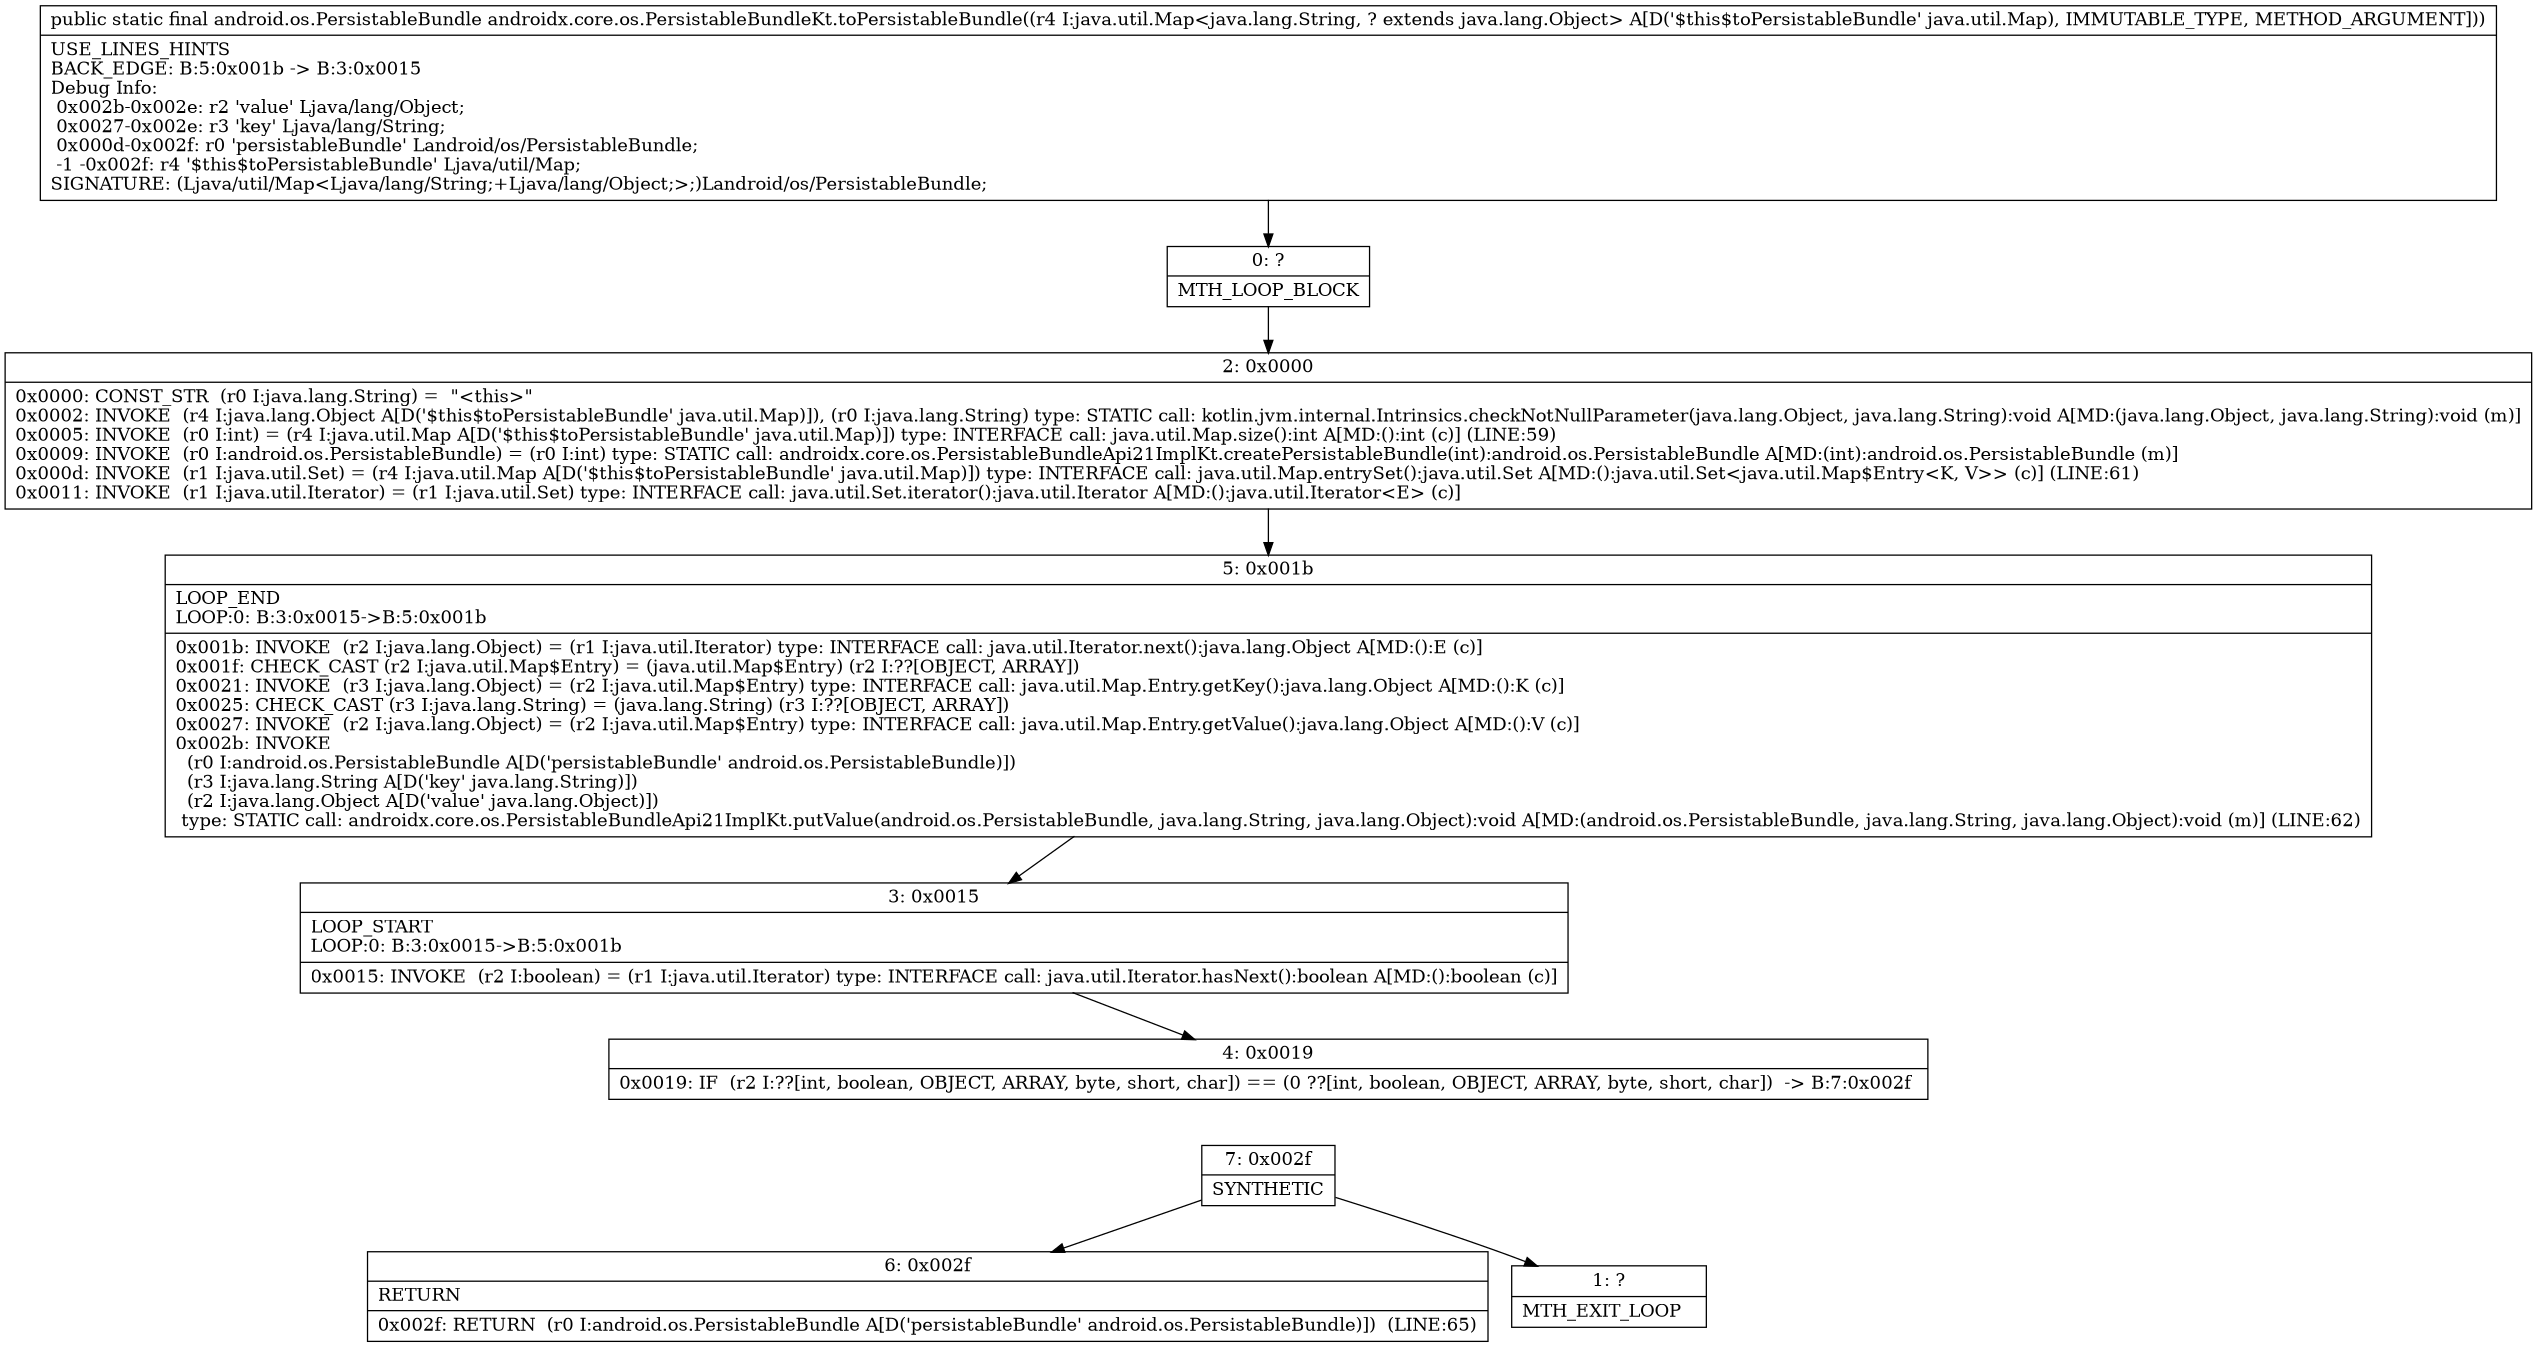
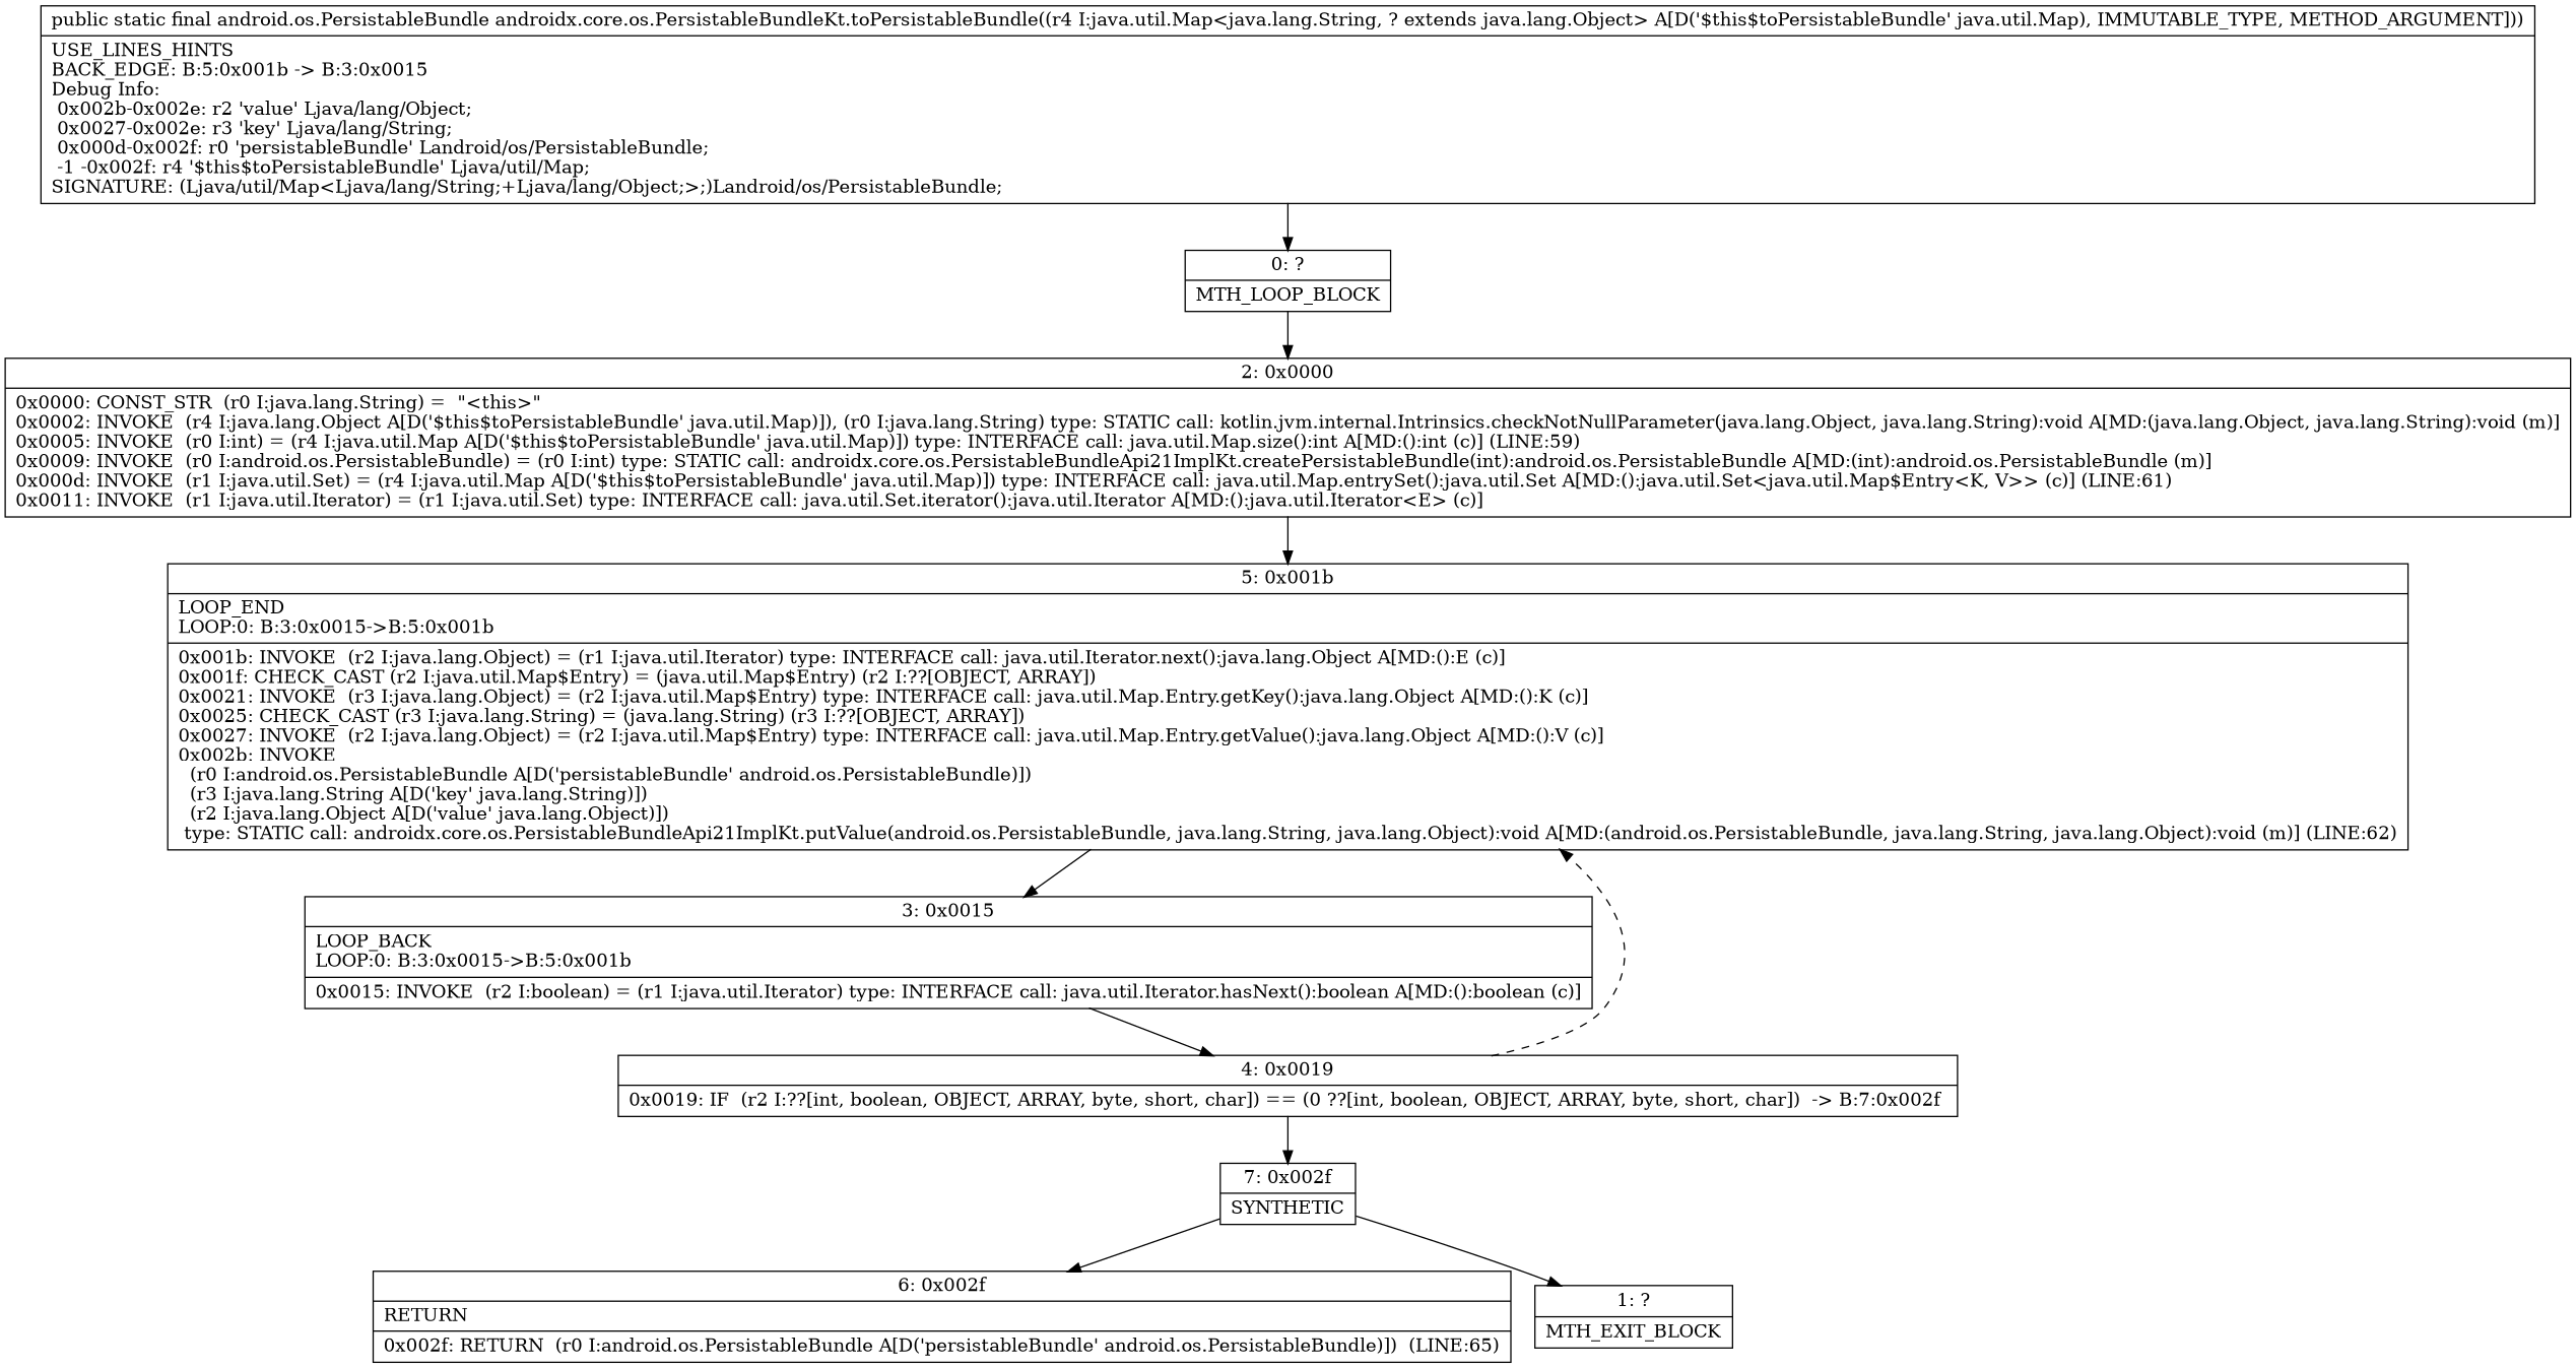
  digraph {
    node [shape=record]
    n1 [label="{0\:\ ?|MTH_LOOP_BLOCK\l}"]
    n2 [label="{2\:\ 0x0000|0x0000: CONST_STR  (r0 I:java.lang.String) =  \"\<this\>\" \l0x0002: INVOKE  (r4 I:java.lang.Object A[D('$this$toPersistableBundle' java.util.Map)]), (r0 I:java.lang.String) type: STATIC call: kotlin.jvm.internal.Intrinsics.checkNotNullParameter(java.lang.Object, java.lang.String):void A[MD:(java.lang.Object, java.lang.String):void (m)]\l0x0005: INVOKE  (r0 I:int) = (r4 I:java.util.Map A[D('$this$toPersistableBundle' java.util.Map)]) type: INTERFACE call: java.util.Map.size():int A[MD:():int (c)] (LINE:59)\l0x0009: INVOKE  (r0 I:android.os.PersistableBundle) = (r0 I:int) type: STATIC call: androidx.core.os.PersistableBundleApi21ImplKt.createPersistableBundle(int):android.os.PersistableBundle A[MD:(int):android.os.PersistableBundle (m)]\l0x000d: INVOKE  (r1 I:java.util.Set) = (r4 I:java.util.Map A[D('$this$toPersistableBundle' java.util.Map)]) type: INTERFACE call: java.util.Map.entrySet():java.util.Set A[MD:():java.util.Set\<java.util.Map$Entry\<K, V\>\> (c)] (LINE:61)\l0x0011: INVOKE  (r1 I:java.util.Iterator) = (r1 I:java.util.Set) type: INTERFACE call: java.util.Set.iterator():java.util.Iterator A[MD:():java.util.Iterator\<E\> (c)]\l}"]
    n3 [label="{5\:\ 0x001b|LOOP_END\lLOOP:0: B:3:0x0015\-\>B:5:0x001b\l|0x001b: INVOKE  (r2 I:java.lang.Object) = (r1 I:java.util.Iterator) type: INTERFACE call: java.util.Iterator.next():java.lang.Object A[MD:():E (c)]\l0x001f: CHECK_CAST (r2 I:java.util.Map$Entry) = (java.util.Map$Entry) (r2 I:??[OBJECT, ARRAY]) \l0x0021: INVOKE  (r3 I:java.lang.Object) = (r2 I:java.util.Map$Entry) type: INTERFACE call: java.util.Map.Entry.getKey():java.lang.Object A[MD:():K (c)]\l0x0025: CHECK_CAST (r3 I:java.lang.String) = (java.lang.String) (r3 I:??[OBJECT, ARRAY]) \l0x0027: INVOKE  (r2 I:java.lang.Object) = (r2 I:java.util.Map$Entry) type: INTERFACE call: java.util.Map.Entry.getValue():java.lang.Object A[MD:():V (c)]\l0x002b: INVOKE  \l  (r0 I:android.os.PersistableBundle A[D('persistableBundle' android.os.PersistableBundle)])\l  (r3 I:java.lang.String A[D('key' java.lang.String)])\l  (r2 I:java.lang.Object A[D('value' java.lang.Object)])\l type: STATIC call: androidx.core.os.PersistableBundleApi21ImplKt.putValue(android.os.PersistableBundle, java.lang.String, java.lang.Object):void A[MD:(android.os.PersistableBundle, java.lang.String, java.lang.Object):void (m)] (LINE:62)\l}"]
-   n4 [label="{3\:\ 0x0015|LOOP_START\lLOOP:0: B:3:0x0015\-\>B:5:0x001b\l|0x0015: INVOKE  (r2 I:boolean) = (r1 I:java.util.Iterator) type: INTERFACE call: java.util.Iterator.hasNext():boolean A[MD:():boolean (c)]\l}"]
+   n4 [label="{3\:\ 0x0015|LOOP_BACK\lLOOP:0: B:3:0x0015\-\>B:5:0x001b\l|0x0015: INVOKE  (r2 I:boolean) = (r1 I:java.util.Iterator) type: INTERFACE call: java.util.Iterator.hasNext():boolean A[MD:():boolean (c)]\l}"]
    n5 [label="{4\:\ 0x0019|0x0019: IF  (r2 I:??[int, boolean, OBJECT, ARRAY, byte, short, char]) == (0 ??[int, boolean, OBJECT, ARRAY, byte, short, char])  \-\> B:7:0x002f \l}"]
    n6 [label="{7\:\ 0x002f|SYNTHETIC\l}"]
    n7 [label="{6\:\ 0x002f|RETURN\l|0x002f: RETURN  (r0 I:android.os.PersistableBundle A[D('persistableBundle' android.os.PersistableBundle)])  (LINE:65)\l}"]
-   n8 [label="{1\:\ ?|MTH_EXIT_LOOP\l}"]
+   n8 [label="{1\:\ ?|MTH_EXIT_BLOCK\l}"]
    n9 [label="{public static final android.os.PersistableBundle androidx.core.os.PersistableBundleKt.toPersistableBundle((r4 I:java.util.Map\<java.lang.String, ? extends java.lang.Object\> A[D('$this$toPersistableBundle' java.util.Map), IMMUTABLE_TYPE, METHOD_ARGUMENT]))  | USE_LINES_HINTS\lBACK_EDGE: B:5:0x001b \-\> B:3:0x0015\lDebug Info:\l  0x002b\-0x002e: r2 'value' Ljava\/lang\/Object;\l  0x0027\-0x002e: r3 'key' Ljava\/lang\/String;\l  0x000d\-0x002f: r0 'persistableBundle' Landroid\/os\/PersistableBundle;\l  \-1 \-0x002f: r4 '$this$toPersistableBundle' Ljava\/util\/Map;\lSIGNATURE: (Ljava\/util\/Map\<Ljava\/lang\/String;+Ljava\/lang\/Object;\>;)Landroid\/os\/PersistableBundle;\l}"]
    n1 -> n2
    n2 -> n3
    n3 -> n4
    n4 -> n5
+   n5 -> n3 [style=dashed]
+   n5 -> n6
    n6 -> n7
    n6 -> n8
    n9 -> n1
  }
